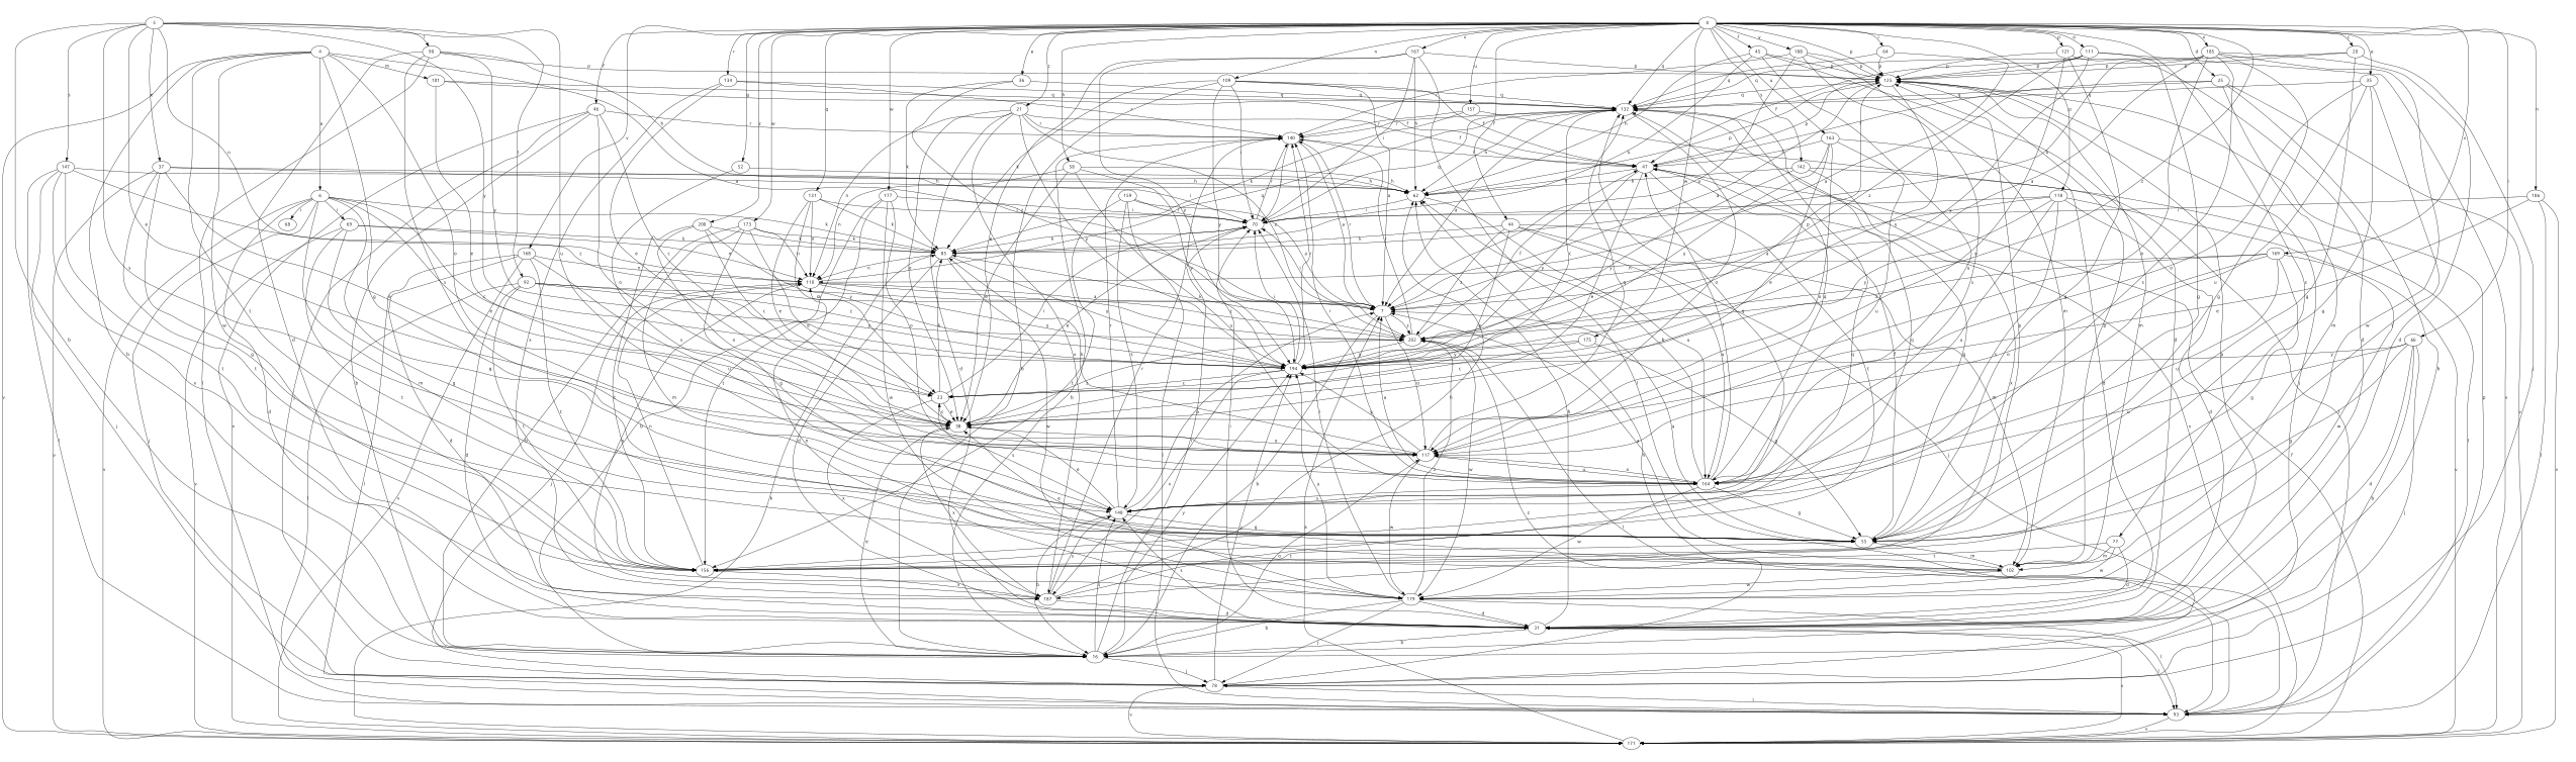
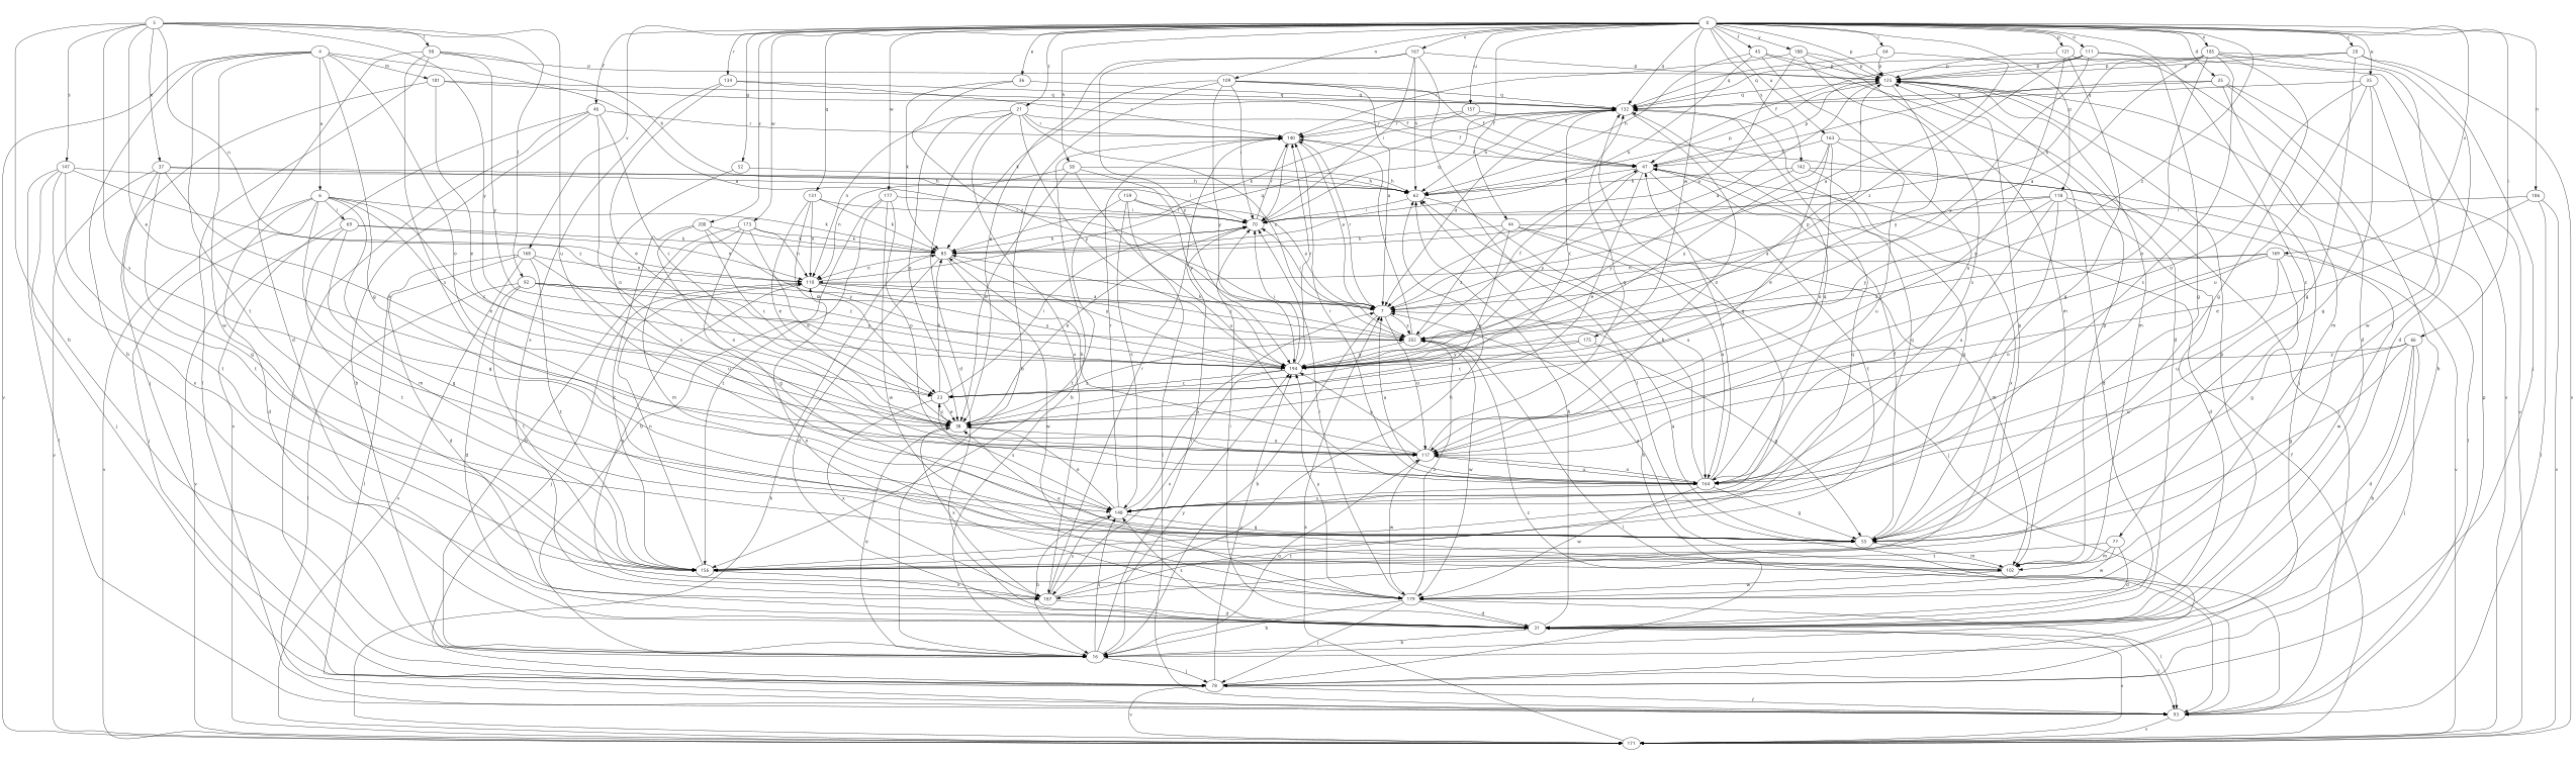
  strict digraph {
    fontname=Ubuntu
    node [fontname=Ubuntu]
    edge [fontname=Ubuntu]
    0
    20
    21
    22
    25
    35
    36
    44
    45
    46
    52
    58
    64
    66
    106
    109
    111
    118
    121
    125
    131
    132
    134
    142
    157
    163
    167
    168
    169
    173
    175
    177
    185
    188
    200
    202
    55
    78
    38
    110
    194
    31
    140
    47
    187
    156
    179
    102
    16
    171
    117
    164
    85
    62
    23
    148
    7
    70
    93
    159
    4
    6
    101
-   68
    69
    5
    37
    90
    92
    n70 [label=147]
    0 -> 20 [label=c]
    0 -> 21 [label=c]
    0 -> 22 [label=c]
    0 -> 25 [label=d]
    0 -> 35 [label=e]
    0 -> 36 [label=e]
    0 -> 44 [label=f]
    0 -> 45 [label=f]
    0 -> 46 [label=f]
    0 -> 52 [label=g]
    0 -> 58 [label=h]
    0 -> 64 [label=i]
    0 -> 66 [label=i]
    0 -> 106 [label=n]
    0 -> 109 [label=n]
    0 -> 111 [label=o]
    0 -> 118 [label=p]
    0 -> 121 [label=p]
    0 -> 125 [label=p]
    0 -> 131 [label=q]
    0 -> 132 [label=q]
    0 -> 134 [label=r]
    0 -> 142 [label=s]
    0 -> 157 [label=u]
    0 -> 163 [label=u]
    0 -> 167 [label=v]
    0 -> 168 [label=v]
    0 -> 169 [label=v]
    0 -> 173 [label=w]
    0 -> 175 [label=w]
    0 -> 177 [label=w]
    0 -> 185 [label=x]
    0 -> 188 [label=y]
    0 -> 200 [label=z]
    0 -> 202 [label=z]
    20 -> 125 [label=p]
    20 -> 132 [label=q]
    20 -> 55 [label=g]
    20 -> 78 [label=j]
    21 -> 202 [label=z]
    21 -> 38 [label=e]
    21 -> 110 [label=n]
    21 -> 194 [label=y]
    21 -> 31 [label=d]
    21 -> 140 [label=r]
    21 -> 47 [label=f]
    21 -> 187 [label=x]
    22 -> 31 [label=d]
    22 -> 156 [label=t]
    22 -> 179 [label=w]
    22 -> 102 [label=m]
    25 -> 132 [label=q]
    25 -> 47 [label=f]
    25 -> 102 [label=m]
    25 -> 16 [label=b]
    25 -> 171 [label=v]
    35 -> 132 [label=q]
    35 -> 55 [label=g]
    35 -> 156 [label=t]
    35 -> 117 [label=o]
    35 -> 164 [label=u]
    36 -> 132 [label=q]
    36 -> 202 [label=z]
    36 -> 85 [label=k]
    44 -> 202 [label=z]
    44 -> 78 [label=j]
    44 -> 38 [label=e]
    44 -> 102 [label=m]
    44 -> 164 [label=u]
    44 -> 85 [label=k]
    45 -> 125 [label=p]
    45 -> 31 [label=d]
    45 -> 164 [label=u]
    45 -> 85 [label=k]
    45 -> 62 [label=h]
    46 -> 78 [label=j]
    46 -> 140 [label=r]
    46 -> 16 [label=b]
    46 -> 171 [label=v]
    46 -> 117 [label=o]
    46 -> 23 [label=c]
    52 -> 62 [label=h]
    52 -> 148 [label=s]
    58 -> 38 [label=e]
    58 -> 110 [label=n]
    58 -> 194 [label=y]
    58 -> 164 [label=u]
    58 -> 62 [label=h]
    64 -> 125 [label=p]
    64 -> 132 [label=q]
    64 -> 7 [label=a]
    66 -> 55 [label=g]
    66 -> 78 [label=j]
    66 -> 194 [label=y]
    66 -> 31 [label=d]
    66 -> 16 [label=b]
    66 -> 164 [label=u]
    106 -> 38 [label=e]
    106 -> 171 [label=v]
    106 -> 70 [label=i]
    106 -> 93 [label=l]
    109 -> 132 [label=q]
    109 -> 194 [label=y]
    109 -> 47 [label=f]
    109 -> 16 [label=b]
    109 -> 85 [label=k]
    109 -> 7 [label=a]
    109 -> 70 [label=i]
    111 -> 125 [label=p]
    111 -> 202 [label=z]
    111 -> 55 [label=g]
    111 -> 194 [label=y]
    111 -> 47 [label=f]
    111 -> 171 [label=v]
    118 -> 194 [label=y]
    118 -> 31 [label=d]
    118 -> 171 [label=v]
    118 -> 164 [label=u]
    118 -> 148 [label=s]
    118 -> 7 [label=a]
    118 -> 70 [label=i]
    121 -> 125 [label=p]
    121 -> 55 [label=g]
    121 -> 31 [label=d]
    121 -> 117 [label=o]
    125 -> 132 [label=q]
    125 -> 78 [label=j]
    125 -> 194 [label=y]
    125 -> 102 [label=m]
    125 -> 7 [label=a]
    131 -> 38 [label=e]
    131 -> 110 [label=n]
    131 -> 85 [label=k]
    131 -> 23 [label=c]
    131 -> 70 [label=i]
    132 -> 140 [label=r]
-   132 -> 171 [label=v]
+   20 -> 171 [label=v]
    132 -> 117 [label=o]
    132 -> 62 [label=h]
    132 -> 23 [label=c]
    132 -> 7 [label=a]
    134 -> 132 [label=q]
    134 -> 38 [label=e]
    134 -> 140 [label=r]
    134 -> 187 [label=x]
    142 -> 194 [label=y]
    142 -> 187 [label=x]
    142 -> 62 [label=h]
    142 -> 93 [label=l]
    157 -> 140 [label=r]
    157 -> 85 [label=k]
    157 -> 93 [label=l]
    163 -> 38 [label=e]
    163 -> 194 [label=y]
    163 -> 31 [label=d]
    163 -> 47 [label=f]
    163 -> 117 [label=o]
    163 -> 164 [label=u]
    167 -> 125 [label=p]
    167 -> 38 [label=e]
    167 -> 194 [label=y]
    167 -> 62 [label=h]
    167 -> 70 [label=i]
    167 -> 93 [label=l]
    168 -> 110 [label=n]
    168 -> 31 [label=d]
    168 -> 156 [label=t]
    168 -> 171 [label=v]
    168 -> 164 [label=u]
    168 -> 93 [label=l]
    169 -> 202 [label=z]
    169 -> 55 [label=g]
    169 -> 110 [label=n]
    169 -> 179 [label=w]
    169 -> 117 [label=o]
    169 -> 164 [label=u]
    173 -> 55 [label=g]
    173 -> 38 [label=e]
    173 -> 110 [label=n]
    173 -> 102 [label=m]
    173 -> 16 [label=b]
    173 -> 85 [label=k]
    175 -> 55 [label=g]
    175 -> 194 [label=y]
    175 -> 23 [label=c]
    177 -> 156 [label=t]
    177 -> 179 [label=w]
    177 -> 16 [label=b]
    177 -> 117 [label=o]
    177 -> 70 [label=i]
    185 -> 125 [label=p]
    185 -> 55 [label=g]
    185 -> 31 [label=d]
    185 -> 179 [label=w]
    185 -> 117 [label=o]
    185 -> 85 [label=k]
    185 -> 148 [label=s]
    185 -> 7 [label=a]
    188 -> 125 [label=p]
    188 -> 140 [label=r]
    188 -> 102 [label=m]
    188 -> 148 [label=s]
    188 -> 7 [label=a]
    200 -> 194 [label=y]
    200 -> 156 [label=t]
    200 -> 117 [label=o]
    200 -> 85 [label=k]
    200 -> 23 [label=c]
    202 -> 194 [label=y]
    202 -> 140 [label=r]
    202 -> 47 [label=f]
    202 -> 179 [label=w]
    202 -> 85 [label=k]
    202 -> 93 [label=l]
    55 -> 47 [label=f]
    55 -> 156 [label=t]
    55 -> 102 [label=m]
    55 -> 7 [label=a]
    78 -> 202 [label=z]
    78 -> 194 [label=y]
    78 -> 171 [label=v]
-   78 -> 93 [label=l]
+   78 -> 93 [label=f]
    38 -> 202 [label=z]
    38 -> 187 [label=x]
    38 -> 117 [label=o]
    38 -> 23 [label=c]
    110 -> 132 [label=q]
    110 -> 202 [label=z]
    110 -> 78 [label=j]
    110 -> 194 [label=y]
    110 -> 7 [label=a]
    194 -> 125 [label=p]
    194 -> 140 [label=r]
    194 -> 187 [label=x]
    194 -> 23 [label=c]
    194 -> 70 [label=i]
    31 -> 125 [label=p]
    31 -> 16 [label=b]
    31 -> 171 [label=v]
    31 -> 62 [label=h]
    31 -> 148 [label=s]
    31 -> 70 [label=i]
    31 -> 93 [label=l]
    140 -> 47 [label=f]
    140 -> 16 [label=b]
    140 -> 7 [label=a]
    140 -> 70 [label=i]
    47 -> 125 [label=p]
    47 -> 55 [label=g]
    47 -> 38 [label=e]
    47 -> 194 [label=y]
    47 -> 156 [label=t]
    47 -> 62 [label=h]
    187 -> 132 [label=q]
    187 -> 110 [label=n]
    187 -> 31 [label=d]
    187 -> 140 [label=r]
    187 -> 62 [label=h]
    187 -> 148 [label=s]
    156 -> 125 [label=p]
    156 -> 132 [label=q]
    156 -> 110 [label=n]
    156 -> 187 [label=x]
    179 -> 202 [label=z]
    179 -> 78 [label=j]
    179 -> 110 [label=n]
    179 -> 194 [label=y]
    179 -> 31 [label=d]
    179 -> 16 [label=b]
    179 -> 70 [label=i]
    179 -> 93 [label=l]
    102 -> 125 [label=p]
    102 -> 38 [label=e]
    102 -> 179 [label=w]
    102 -> 7 [label=a]
    16 -> 78 [label=j]
    16 -> 38 [label=e]
    16 -> 194 [label=y]
    16 -> 117 [label=o]
    16 -> 148 [label=s]
    16 -> 70 [label=i]
    171 -> 47 [label=f]
    171 -> 85 [label=k]
    171 -> 7 [label=a]
    117 -> 132 [label=q]
    117 -> 194 [label=y]
    117 -> 179 [label=w]
    117 -> 164 [label=u]
    117 -> 85 [label=k]
    164 -> 132 [label=q]
    164 -> 55 [label=g]
    164 -> 140 [label=r]
    164 -> 47 [label=f]
    164 -> 179 [label=w]
    164 -> 117 [label=o]
    164 -> 62 [label=h]
    164 -> 148 [label=s]
    164 -> 7 [label=a]
    85 -> 110 [label=n]
    85 -> 194 [label=y]
    85 -> 31 [label=d]
    85 -> 179 [label=w]
    62 -> 125 [label=p]
    62 -> 164 [label=u]
    62 -> 70 [label=i]
    23 -> 38 [label=e]
    23 -> 187 [label=x]
    23 -> 85 [label=k]
    23 -> 148 [label=s]
    23 -> 70 [label=i]
    148 -> 132 [label=q]
    148 -> 55 [label=g]
    148 -> 38 [label=e]
    148 -> 140 [label=r]
    148 -> 16 [label=b]
    148 -> 7 [label=a]
    7 -> 202 [label=z]
    7 -> 140 [label=r]
    7 -> 16 [label=b]
    7 -> 117 [label=o]
    7 -> 70 [label=i]
    70 -> 132 [label=q]
    70 -> 38 [label=e]
    70 -> 140 [label=r]
    70 -> 85 [label=k]
    93 -> 125 [label=p]
    93 -> 171 [label=v]
    93 -> 62 [label=h]
    159 -> 156 [label=t]
    159 -> 148 [label=s]
    159 -> 7 [label=a]
    159 -> 70 [label=i]
    159 -> 93 [label=l]
    4 -> 55 [label=g]
    4 -> 156 [label=t]
    4 -> 179 [label=w]
    4 -> 16 [label=b]
    4 -> 171 [label=v]
    4 -> 117 [label=o]
    4 -> 7 [label=a]
    4 -> 6 [label=a]
    4 -> 101 [label=m]
    6 -> 55 [label=g]
    6 -> 78 [label=j]
    6 -> 38 [label=e]
    6 -> 31 [label=d]
    6 -> 102 [label=m]
    6 -> 171 [label=v]
    6 -> 85 [label=k]
    6 -> 23 [label=c]
-   6 -> 68 [label=i]
    6 -> 69 [label=i]
    101 -> 132 [label=q]
+   101 -> 78 [label=j]
    101 -> 38 [label=e]
    101 -> 47 [label=f]
    69 -> 55 [label=g]
    69 -> 110 [label=n]
    69 -> 156 [label=t]
    69 -> 171 [label=v]
    69 -> 85 [label=k]
    5 -> 38 [label=e]
    5 -> 110 [label=n]
    5 -> 194 [label=y]
    5 -> 16 [label=b]
    5 -> 164 [label=u]
    5 -> 148 [label=s]
    5 -> 37 [label=e]
    5 -> 90 [label=l]
    5 -> 92 [label=l]
    5 -> n70 [label=s]
    37 -> 55 [label=g]
    37 -> 38 [label=e]
    37 -> 156 [label=t]
    37 -> 171 [label=v]
    37 -> 62 [label=h]
    37 -> 70 [label=i]
    90 -> 125 [label=p]
    90 -> 194 [label=y]
    90 -> 31 [label=d]
    90 -> 62 [label=h]
    90 -> 148 [label=s]
    90 -> 93 [label=l]
    92 -> 202 [label=z]
    92 -> 194 [label=y]
    92 -> 31 [label=d]
    92 -> 156 [label=t]
    92 -> 7 [label=a]
    92 -> 93 [label=l]
    n70 -> 202 [label=z]
    n70 -> 78 [label=j]
    n70 -> 187 [label=x]
    n70 -> 156 [label=t]
    n70 -> 62 [label=h]
    n70 -> 93 [label=l]
  }
